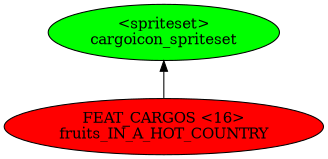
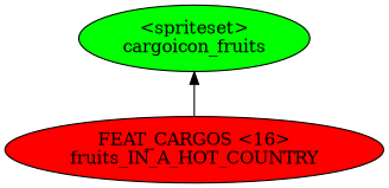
  digraph {
    rankdir=BT
    node [style=filled]
-   n1 [fillcolor=green label="<spriteset>\ncargoicon_spriteset"]
+   n1 [fillcolor=green label="<spriteset>\ncargoicon_fruits"]
    n2 [fillcolor=red label="FEAT_CARGOS <16>\nfruits_IN_A_HOT_COUNTRY"]
    n2 -> n1
  }
